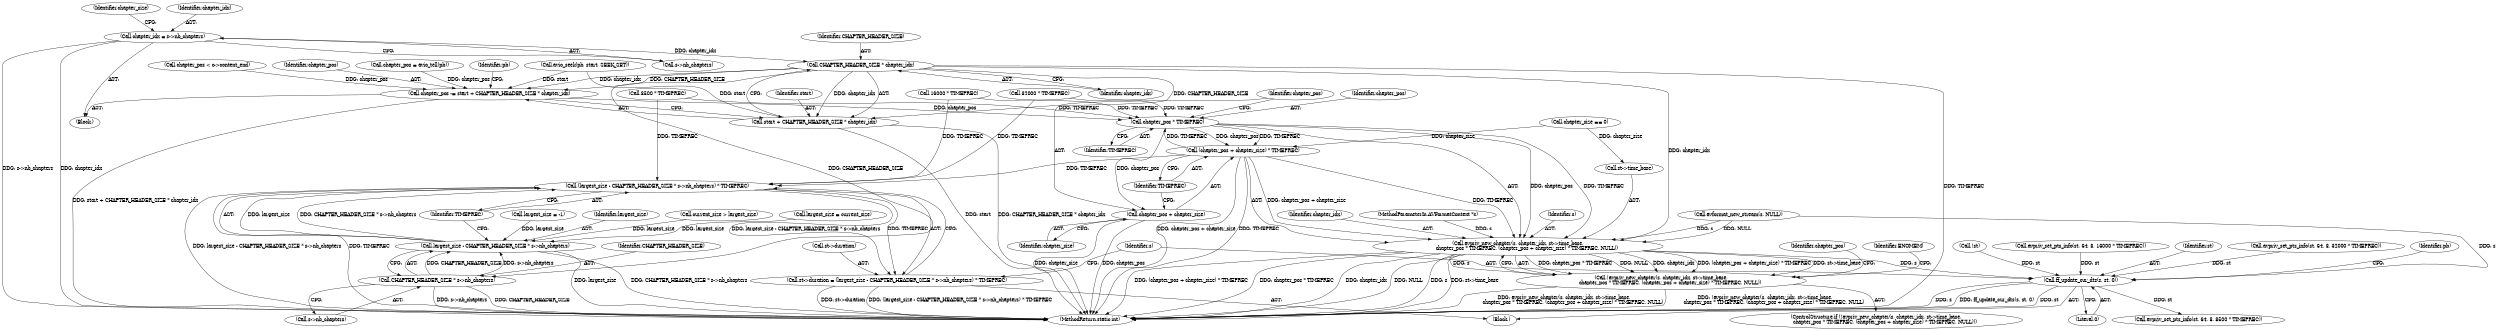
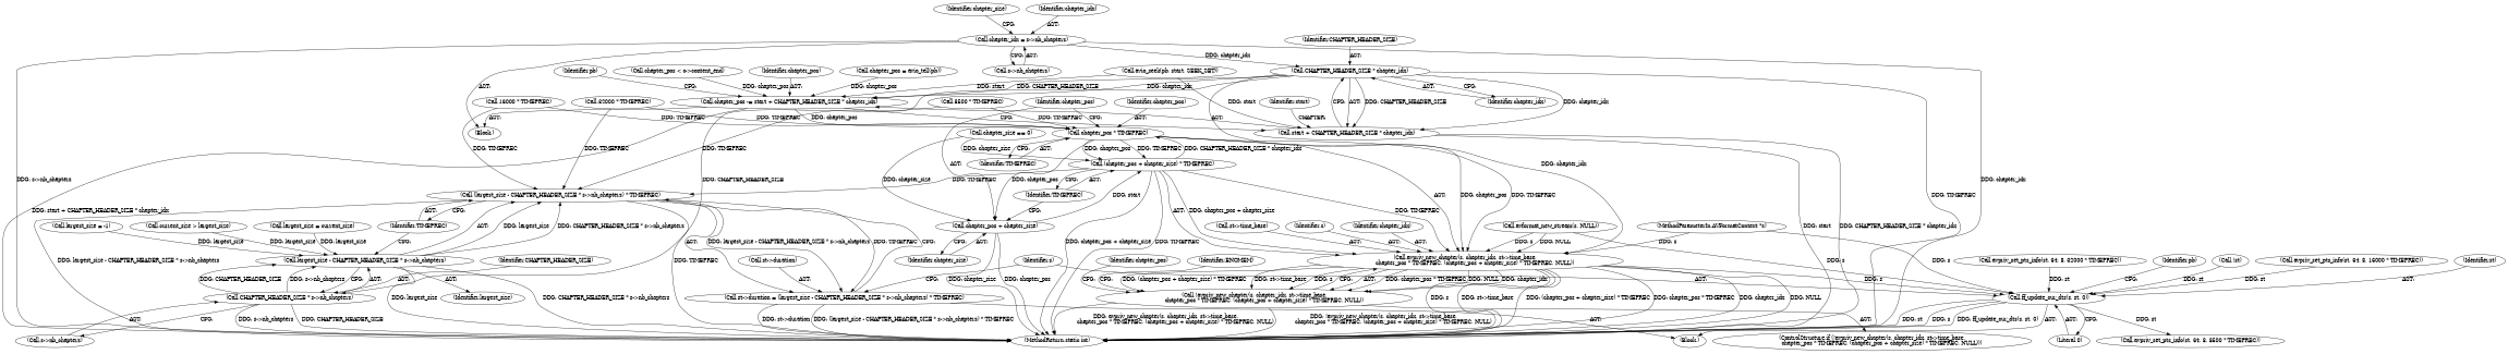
  digraph {
    n1 [label="(Call,chapter_idx = s->nb_chapters)"]
    n2 [label="(Call,CHAPTER_HEADER_SIZE * chapter_idx)"]
    n3 [label="(Block,)"]
    n4 [label="(Call,s->nb_chapters)"]
    n5 [label="(MethodReturn,static int)"]
    n6 [label="(Call,chapter_pos -= start + CHAPTER_HEADER_SIZE * chapter_idx)"]
    n7 [label="(Call,avpriv_new_chapter(s, chapter_idx, st->time_base,\n            chapter_pos * TIMEPREC, (chapter_pos + chapter_size) * TIMEPREC, NULL))"]
    n8 [label="(Call,start + CHAPTER_HEADER_SIZE * chapter_idx)"]
    n9 [label="(Call,CHAPTER_HEADER_SIZE * s->nb_chapters)"]
    n10 [label="(Identifier,chapter_idx)"]
    n11 [label="(Call,chapter_pos * TIMEPREC)"]
    n12 [label="(Call,!avpriv_new_chapter(s, chapter_idx, st->time_base,\n            chapter_pos * TIMEPREC, (chapter_pos + chapter_size) * TIMEPREC, NULL))"]
    n13 [label="(Call,ff_update_cur_dts(s, st, 0))"]
    n14 [label="(Call,largest_size - CHAPTER_HEADER_SIZE * s->nb_chapters)"]
    n15 [label="(Call,s->nb_chapters)"]
    n16 [label="(Call,(chapter_pos + chapter_size) * TIMEPREC)"]
    n17 [label="(Call,chapter_pos + chapter_size)"]
    n18 [label="(Identifier,TIMEPREC)"]
    n19 [label="(Call,(largest_size - CHAPTER_HEADER_SIZE * s->nb_chapters) * TIMEPREC)"]
    n20 [label="(Identifier,TIMEPREC)"]
    n21 [label="(Identifier,chapter_size)"]
    n22 [label="(ControlStructure,if (!avpriv_new_chapter(s, chapter_idx, st->time_base,\n            chapter_pos * TIMEPREC, (chapter_pos + chapter_size) * TIMEPREC, NULL)))"]
    n23 [label="(Block,)"]
    n24 [label="(Literal,0)"]
    n25 [label="(Call,avpriv_set_pts_info(st, 64, 8, 8500 * TIMEPREC))"]
    n26 [label="(Call,st->duration = (largest_size - CHAPTER_HEADER_SIZE * s->nb_chapters) * TIMEPREC)"]
    n27 [label="(Identifier,TIMEPREC)"]
    n28 [label="(Call,st->time_base)"]
    n29 [label="(Identifier,s)"]
    n30 [label="(Call,avformat_new_stream(s, NULL))"]
    n31 [label="(Call,!st)"]
    n32 [label="(Identifier,chapter_pos)"]
    n33 [label="(Call,avpriv_set_pts_info(st, 64, 8, 16000 * TIMEPREC))"]
    n34 [label="(Call,avio_seek(pb, start, SEEK_SET))"]
    n35 [label="(Identifier,s)"]
    n36 [label="(Identifier,st)"]
    n37 [label="(Identifier,ENOMEM)"]
    n38 [label="(Identifier,pb)"]
    n39 [label="(Call,chapter_pos < c->content_end)"]
    n40 [label="(Identifier,chapter_idx)"]
    n41 [label="(Call,16000 * TIMEPREC)"]
    n42 [label="(Identifier,chapter_size)"]
    n43 [label="(MethodParameterIn,AVFormatContext *s)"]
    n44 [label="(Identifier,CHAPTER_HEADER_SIZE)"]
    n45 [label="(Identifier,start)"]
    n46 [label="(Identifier,chapter_pos)"]
    n47 [label="(Identifier,chapter_pos)"]
    n48 [label="(Call,largest_size = -1)"]
    n49 [label="(Call,avpriv_set_pts_info(st, 64, 8, 32000 * TIMEPREC))"]
    n50 [label="(Call,32000 * TIMEPREC)"]
    n51 [label="(Call,chapter_size == 0)"]
    n52 [label="(Call,8500 * TIMEPREC)"]
    n53 [label="(Identifier,largest_size)"]
    n54 [label="(Call,st->duration)"]
    n55 [label="(Call,current_size > largest_size)"]
    n56 [label="(Identifier,chapter_pos)"]
    n57 [label="(Identifier,pb)"]
    n58 [label="(Call,chapter_pos = avio_tell(pb))"]
    n59 [label="(Identifier,CHAPTER_HEADER_SIZE)"]
    n60 [label="(Call,largest_size = current_size)"]
    n61 [label="(Identifier,chapter_idx)"]
    n1 -> n2 [label="DDG: chapter_idx"]
    n1 -> n3 [label="AST: "]
    n1 -> n4 [label="CFG: "]
    n1 -> n5 [label="DDG: s->nb_chapters"]
    n1 -> n5 [label="DDG: chapter_idx"]
    n2 -> n5 [label="DDG: TIMEPREC"]
    n2 -> n6 [label="DDG: CHAPTER_HEADER_SIZE"]
    n2 -> n6 [label="DDG: chapter_idx"]
    n2 -> n7 [label="DDG: chapter_idx"]
    n2 -> n8 [label="AST: "]
    n2 -> n8 [label="DDG: CHAPTER_HEADER_SIZE"]
    n2 -> n8 [label="DDG: chapter_idx"]
    n2 -> n9 [label="DDG: CHAPTER_HEADER_SIZE"]
    n2 -> n10 [label="CFG: "]
    n4 -> n1 [label="AST: "]
    n6 -> n3 [label="AST: "]
    n6 -> n5 [label="DDG: start + CHAPTER_HEADER_SIZE * chapter_idx"]
    n6 -> n8 [label="CFG: "]
    n6 -> n11 [label="DDG: chapter_pos"]
    n7 -> n5 [label="DDG: s"]
    n7 -> n5 [label="DDG: st->time_base"]
    n7 -> n5 [label="DDG: (chapter_pos + chapter_size) * TIMEPREC"]
    n7 -> n5 [label="DDG: chapter_pos * TIMEPREC"]
    n7 -> n5 [label="DDG: chapter_idx"]
    n7 -> n5 [label="DDG: NULL"]
    n7 -> n12 [label="AST: "]
    n7 -> n12 [label="DDG: chapter_pos * TIMEPREC"]
    n7 -> n12 [label="DDG: NULL"]
    n7 -> n12 [label="DDG: chapter_idx"]
    n7 -> n12 [label="DDG: (chapter_pos + chapter_size) * TIMEPREC"]
    n7 -> n12 [label="DDG: st->time_base"]
    n7 -> n12 [label="DDG: s"]
    n7 -> n13 [label="DDG: s"]
    n8 -> n2 [label="CFG: "]
    n8 -> n5 [label="DDG: CHAPTER_HEADER_SIZE * chapter_idx"]
    n8 -> n5 [label="DDG: start"]
    n8 -> n6 [label="AST: "]
    n9 -> n5 [label="DDG: s->nb_chapters"]
    n9 -> n5 [label="DDG: CHAPTER_HEADER_SIZE"]
    n9 -> n14 [label="AST: "]
    n9 -> n14 [label="DDG: CHAPTER_HEADER_SIZE"]
    n9 -> n14 [label="DDG: s->nb_chapters"]
    n9 -> n15 [label="CFG: "]
    n10 -> n2 [label="AST: "]
    n11 -> n7 [label="AST: "]
    n11 -> n7 [label="DDG: chapter_pos"]
    n11 -> n7 [label="DDG: TIMEPREC"]
    n11 -> n16 [label="DDG: chapter_pos"]
    n11 -> n16 [label="DDG: TIMEPREC"]
    n11 -> n17 [label="DDG: chapter_pos"]
    n11 -> n18 [label="CFG: "]
    n12 -> n5 [label="DDG: avpriv_new_chapter(s, chapter_idx, st->time_base,\n            chapter_pos * TIMEPREC, (chapter_pos + chapter_size) * TIMEPREC, NULL)"]
    n12 -> n5 [label="DDG: !avpriv_new_chapter(s, chapter_idx, st->time_base,\n            chapter_pos * TIMEPREC, (chapter_pos + chapter_size) * TIMEPREC, NULL)"]
    n12 -> n7 [label="CFG: "]
    n12 -> n22 [label="AST: "]
    n13 -> n5 [label="DDG: s"]
    n13 -> n5 [label="DDG: ff_update_cur_dts(s, st, 0)"]
    n13 -> n5 [label="DDG: st"]
    n13 -> n23 [label="AST: "]
    n13 -> n24 [label="CFG: "]
    n13 -> n25 [label="DDG: st"]
    n14 -> n5 [label="DDG: CHAPTER_HEADER_SIZE * s->nb_chapters"]
    n14 -> n5 [label="DDG: largest_size"]
    n14 -> n9 [label="CFG: "]
    n14 -> n19 [label="AST: "]
    n14 -> n19 [label="DDG: largest_size"]
    n14 -> n19 [label="DDG: CHAPTER_HEADER_SIZE * s->nb_chapters"]
    n15 -> n9 [label="AST: "]
    n16 -> n5 [label="DDG: chapter_pos + chapter_size"]
    n16 -> n5 [label="DDG: TIMEPREC"]
    n16 -> n7 [label="AST: "]
    n16 -> n7 [label="DDG: chapter_pos + chapter_size"]
    n16 -> n7 [label="DDG: TIMEPREC"]
-   n16 -> n11 [label="DDG: TIMEPREC"]
+   n16 -> n11 [label="DDG: CHAPTER_HEADER_SIZE * chapter_idx"]
    n16 -> n19 [label="DDG: TIMEPREC"]
    n16 -> n20 [label="CFG: "]
    n17 -> n5 [label="DDG: chapter_size"]
    n17 -> n5 [label="DDG: chapter_pos"]
-   n17 -> n16 [label="AST: "]
+   n17 -> n16 [label="DDG: start"]
    n17 -> n21 [label="CFG: "]
    n18 -> n11 [label="AST: "]
    n19 -> n5 [label="DDG: largest_size - CHAPTER_HEADER_SIZE * s->nb_chapters"]
    n19 -> n5 [label="DDG: TIMEPREC"]
    n19 -> n26 [label="AST: "]
    n19 -> n26 [label="DDG: largest_size - CHAPTER_HEADER_SIZE * s->nb_chapters"]
    n19 -> n26 [label="DDG: TIMEPREC"]
    n19 -> n27 [label="CFG: "]
    n20 -> n16 [label="AST: "]
    n20 -> n17 [label="CFG: "]
    n21 -> n17 [label="AST: "]
    n24 -> n13 [label="AST: "]
    n26 -> n5 [label="DDG: (largest_size - CHAPTER_HEADER_SIZE * s->nb_chapters) * TIMEPREC"]
    n26 -> n5 [label="DDG: st->duration"]
    n26 -> n19 [label="CFG: "]
    n26 -> n23 [label="AST: "]
    n27 -> n14 [label="CFG: "]
    n27 -> n19 [label="AST: "]
    n28 -> n7 [label="AST: "]
    n29 -> n7 [label="AST: "]
    n30 -> n7 [label="DDG: s"]
    n30 -> n7 [label="DDG: NULL"]
    n30 -> n13 [label="DDG: s"]
    n31 -> n13 [label="DDG: st"]
    n32 -> n11 [label="AST: "]
    n33 -> n13 [label="DDG: st"]
    n34 -> n6 [label="DDG: start"]
    n34 -> n8 [label="DDG: start"]
    n35 -> n13 [label="AST: "]
    n35 -> n26 [label="CFG: "]
    n36 -> n13 [label="AST: "]
    n37 -> n12 [label="CFG: "]
    n38 -> n6 [label="CFG: "]
    n39 -> n6 [label="DDG: chapter_pos"]
    n40 -> n7 [label="AST: "]
    n41 -> n11 [label="DDG: TIMEPREC"]
    n41 -> n19 [label="DDG: TIMEPREC"]
    n42 -> n1 [label="CFG: "]
    n43 -> n7 [label="DDG: s"]
+   n43 -> n13 [label="DDG: s"]
    n44 -> n2 [label="AST: "]
-   n45 -> n8 [label="AST: "]
+   n45 -> n8 [label="CHAPTER: "]
    n46 -> n6 [label="AST: "]
    n47 -> n11 [label="CFG: "]
    n47 -> n17 [label="AST: "]
    n48 -> n14 [label="DDG: largest_size"]
    n49 -> n13 [label="DDG: st"]
    n50 -> n11 [label="DDG: TIMEPREC"]
    n50 -> n19 [label="DDG: TIMEPREC"]
    n51 -> n16 [label="DDG: chapter_size"]
-   n51 -> n28 [label="DDG: chapter_size"]
+   n51 -> n17 [label="DDG: chapter_size"]
    n52 -> n11 [label="DDG: TIMEPREC"]
    n52 -> n19 [label="DDG: TIMEPREC"]
-   n53 -> n14 [label="AST: "]
+   n14 -> n53 [label="AST: "]
    n54 -> n26 [label="AST: "]
    n55 -> n14 [label="DDG: largest_size"]
    n56 -> n12 [label="CFG: "]
    n57 -> n13 [label="CFG: "]
    n58 -> n6 [label="DDG: chapter_pos"]
    n59 -> n9 [label="AST: "]
    n60 -> n14 [label="DDG: largest_size"]
    n61 -> n1 [label="AST: "]
  }
